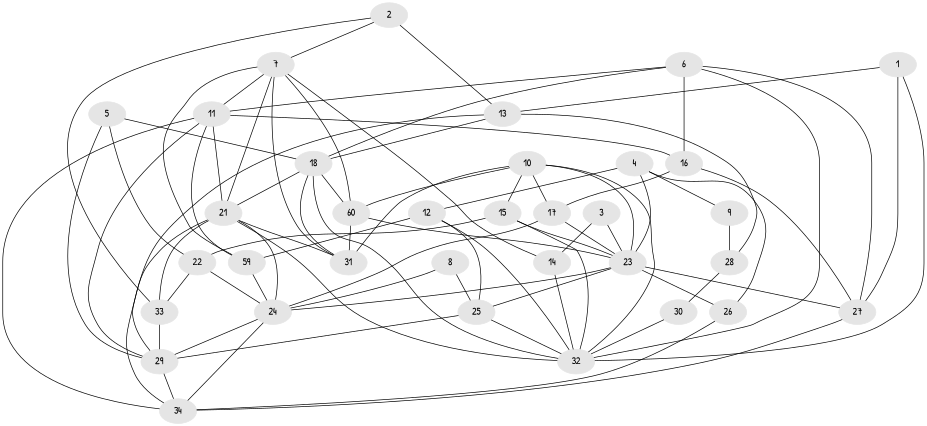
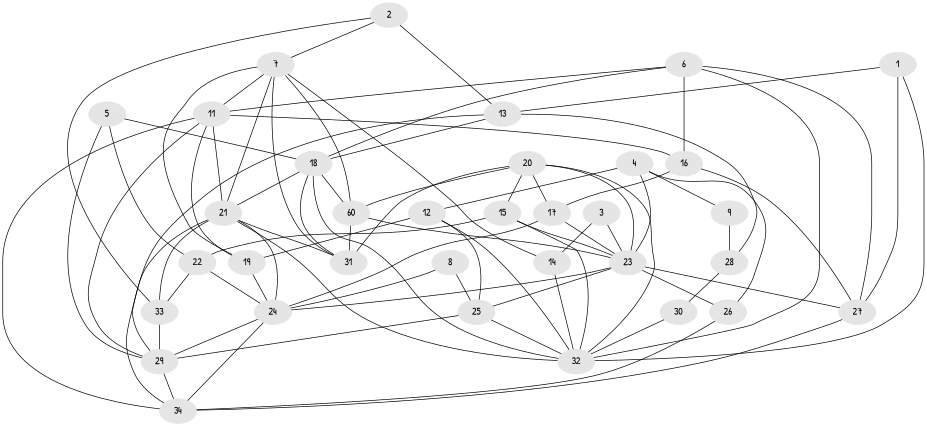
  graph {
    fontname="Patrick Hand"
    node [color=gray90 fontname="Patrick Hand" style=filled]
    edge [fontname="Patrick Hand" weight=1.0]
    1
    13
    27
    32
    18
    29
    28
    34
    2
    7
    33
    14
    11
-   19 [label=59]
+   19
    n15 [label=60]
    21
    31
    3
    23
    26
    24
    25
    4
    9
    12
    5
    22
    6
    16
    17
    8
    30
-   10
+   10 [label=20]
    15
    1 -- 13
    1 -- 27
    1 -- 32
    13 -- 18
    13 -- 29
    13 -- 28 [weight=2.0]
    27 -- 34
    18 -- 32
    18 -- n15
    18 -- 21
    18 -- 31
    29 -- 34
    28 -- 30
    2 -- 13 [weight=2.0]
    2 -- 7
    2 -- 33
    7 -- 14
    7 -- 11
    7 -- 19
    7 -- n15
    7 -- 21
    7 -- 31
    33 -- 29 [weight=2.0]
    14 -- 32
    11 -- 29
    11 -- 34
    11 -- 19
    11 -- 21
    11 -- 16
    19 -- 24
    n15 -- 31
    n15 -- 23 [weight=2.0]
    21 -- 32
    21 -- 34
    21 -- 33 [weight=2.0]
    21 -- 31
    21 -- 24 [weight=2.0]
    3 -- 14
    3 -- 23 [weight=2.0]
    23 -- 27 [weight=2.0]
    23 -- 26 [weight=3.0]
    23 -- 24
    23 -- 25
    26 -- 34
    24 -- 29
    24 -- 34
    25 -- 32
    25 -- 29
    4 -- 23
    4 -- 26
    4 -- 9
    4 -- 12 [weight=2.0]
    9 -- 28
    12 -- 32
    12 -- 19
    12 -- 25
    5 -- 18
    5 -- 29
    5 -- 22
    22 -- 33
    22 -- 24
    6 -- 27
    6 -- 32
    6 -- 18
    6 -- 11
    6 -- 16
    16 -- 27
    16 -- 17
    17 -- 23 [weight=2.0]
    17 -- 24
    8 -- 24
    8 -- 25
    30 -- 32
    10 -- 32
    10 -- n15
    10 -- 31
    10 -- 23
    10 -- 17
    10 -- 15
    15 -- 32
    15 -- 23
    15 -- 22
  }
